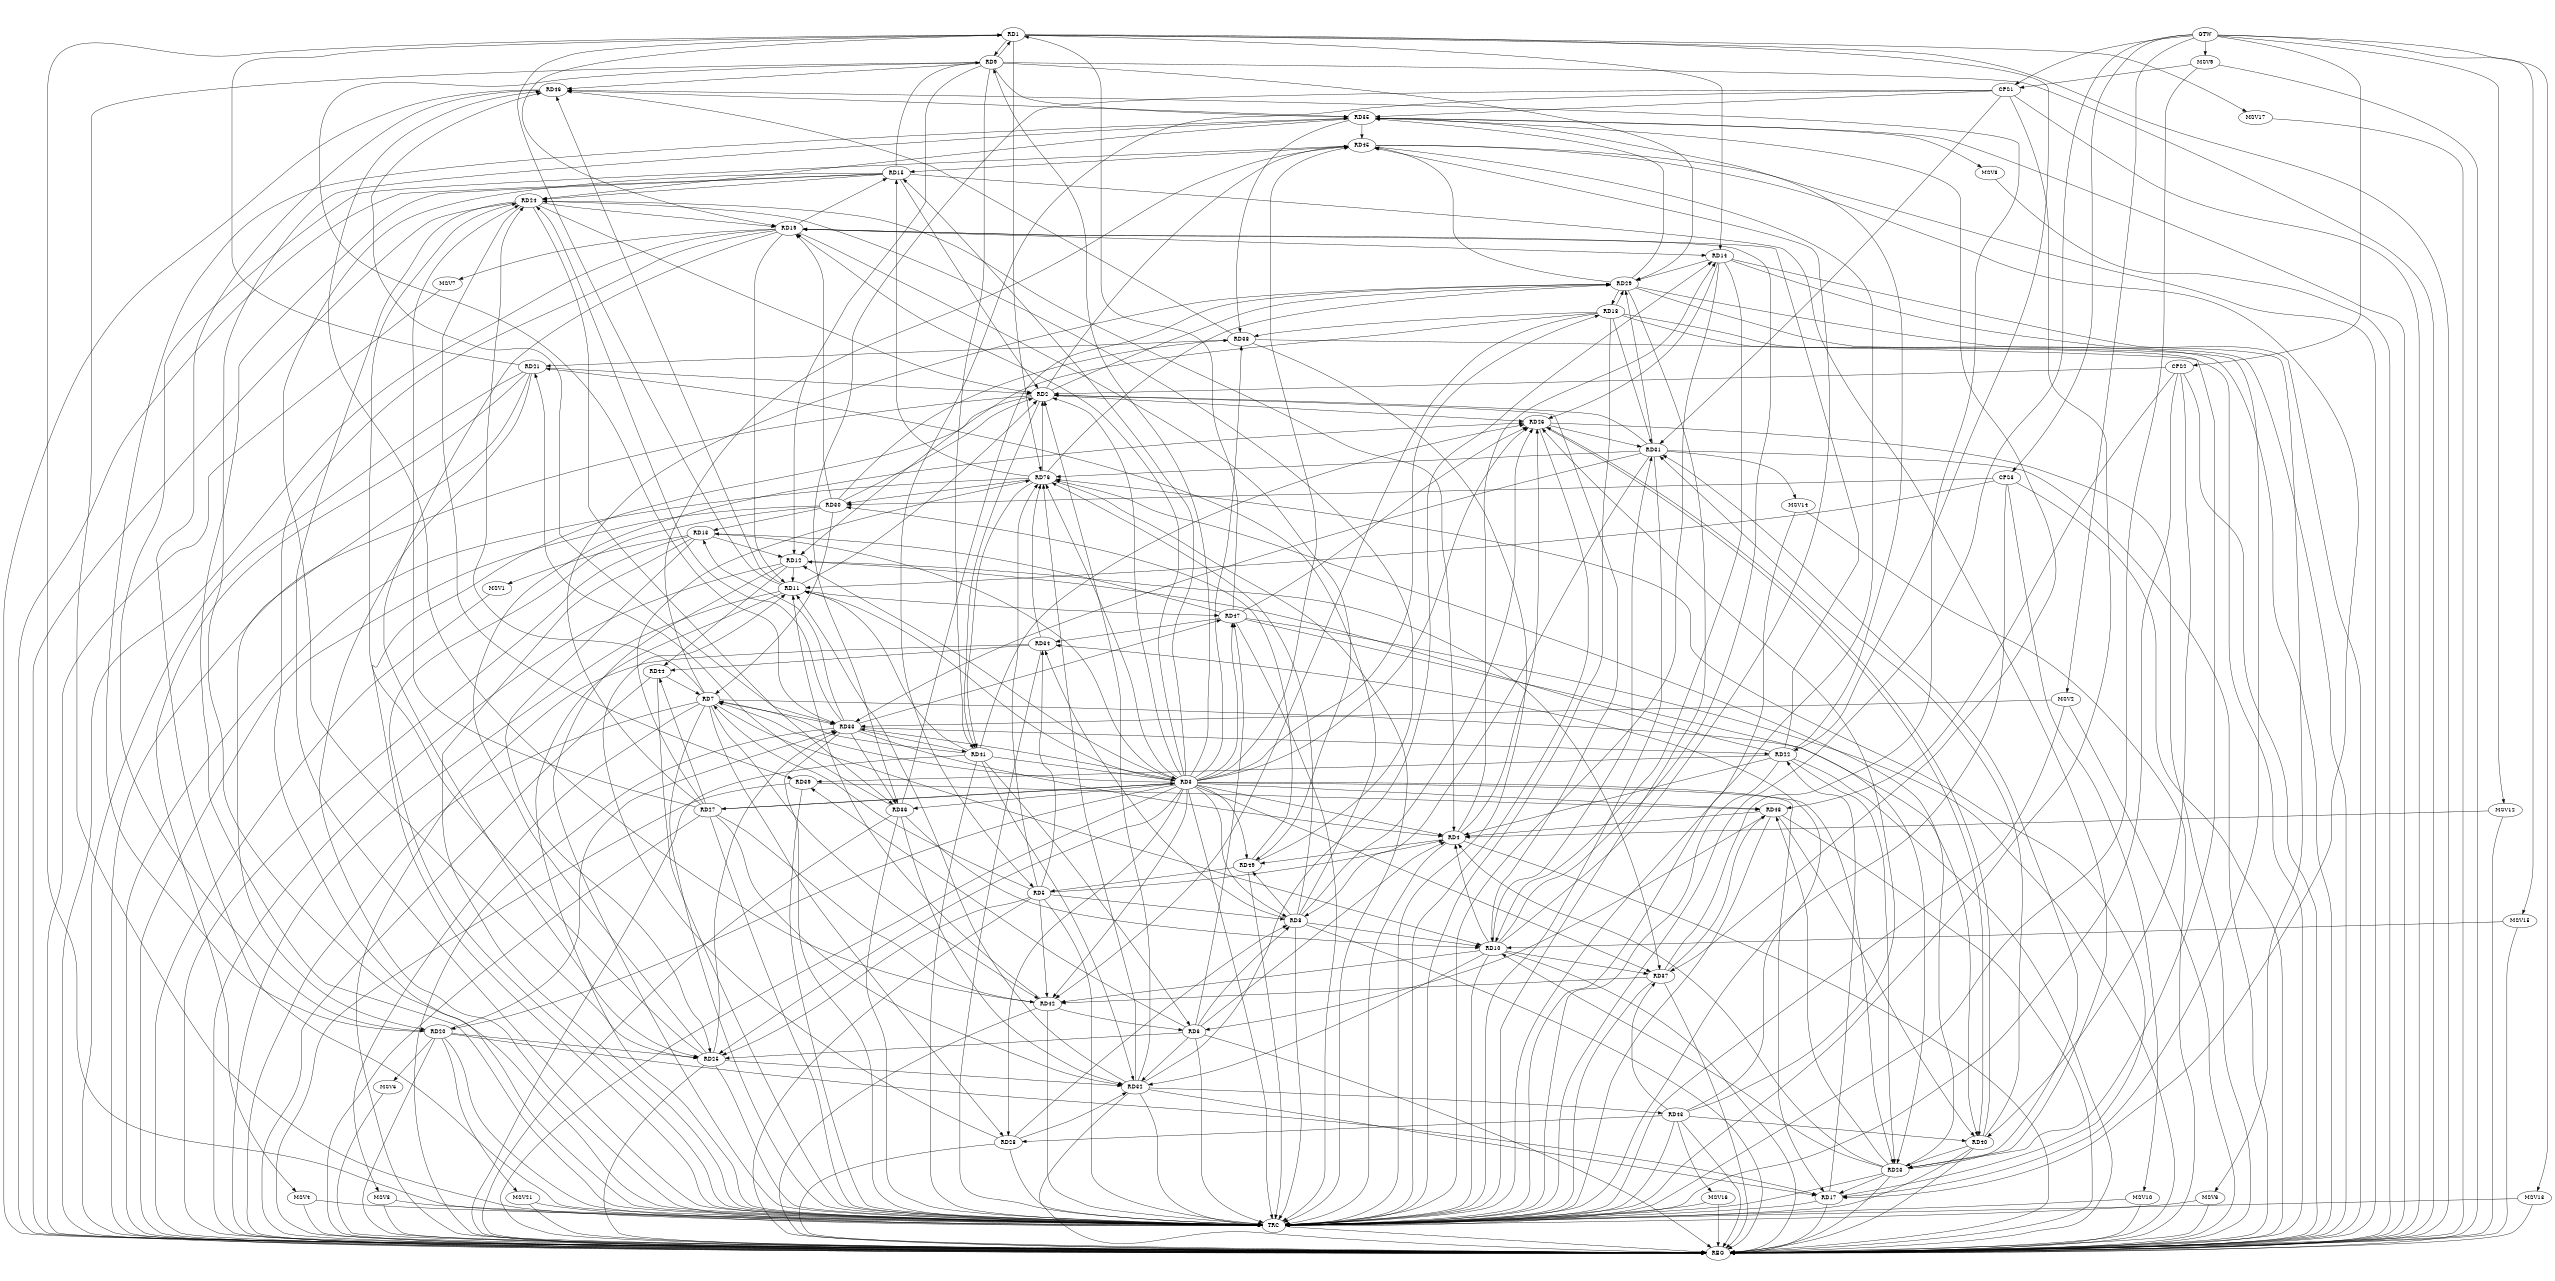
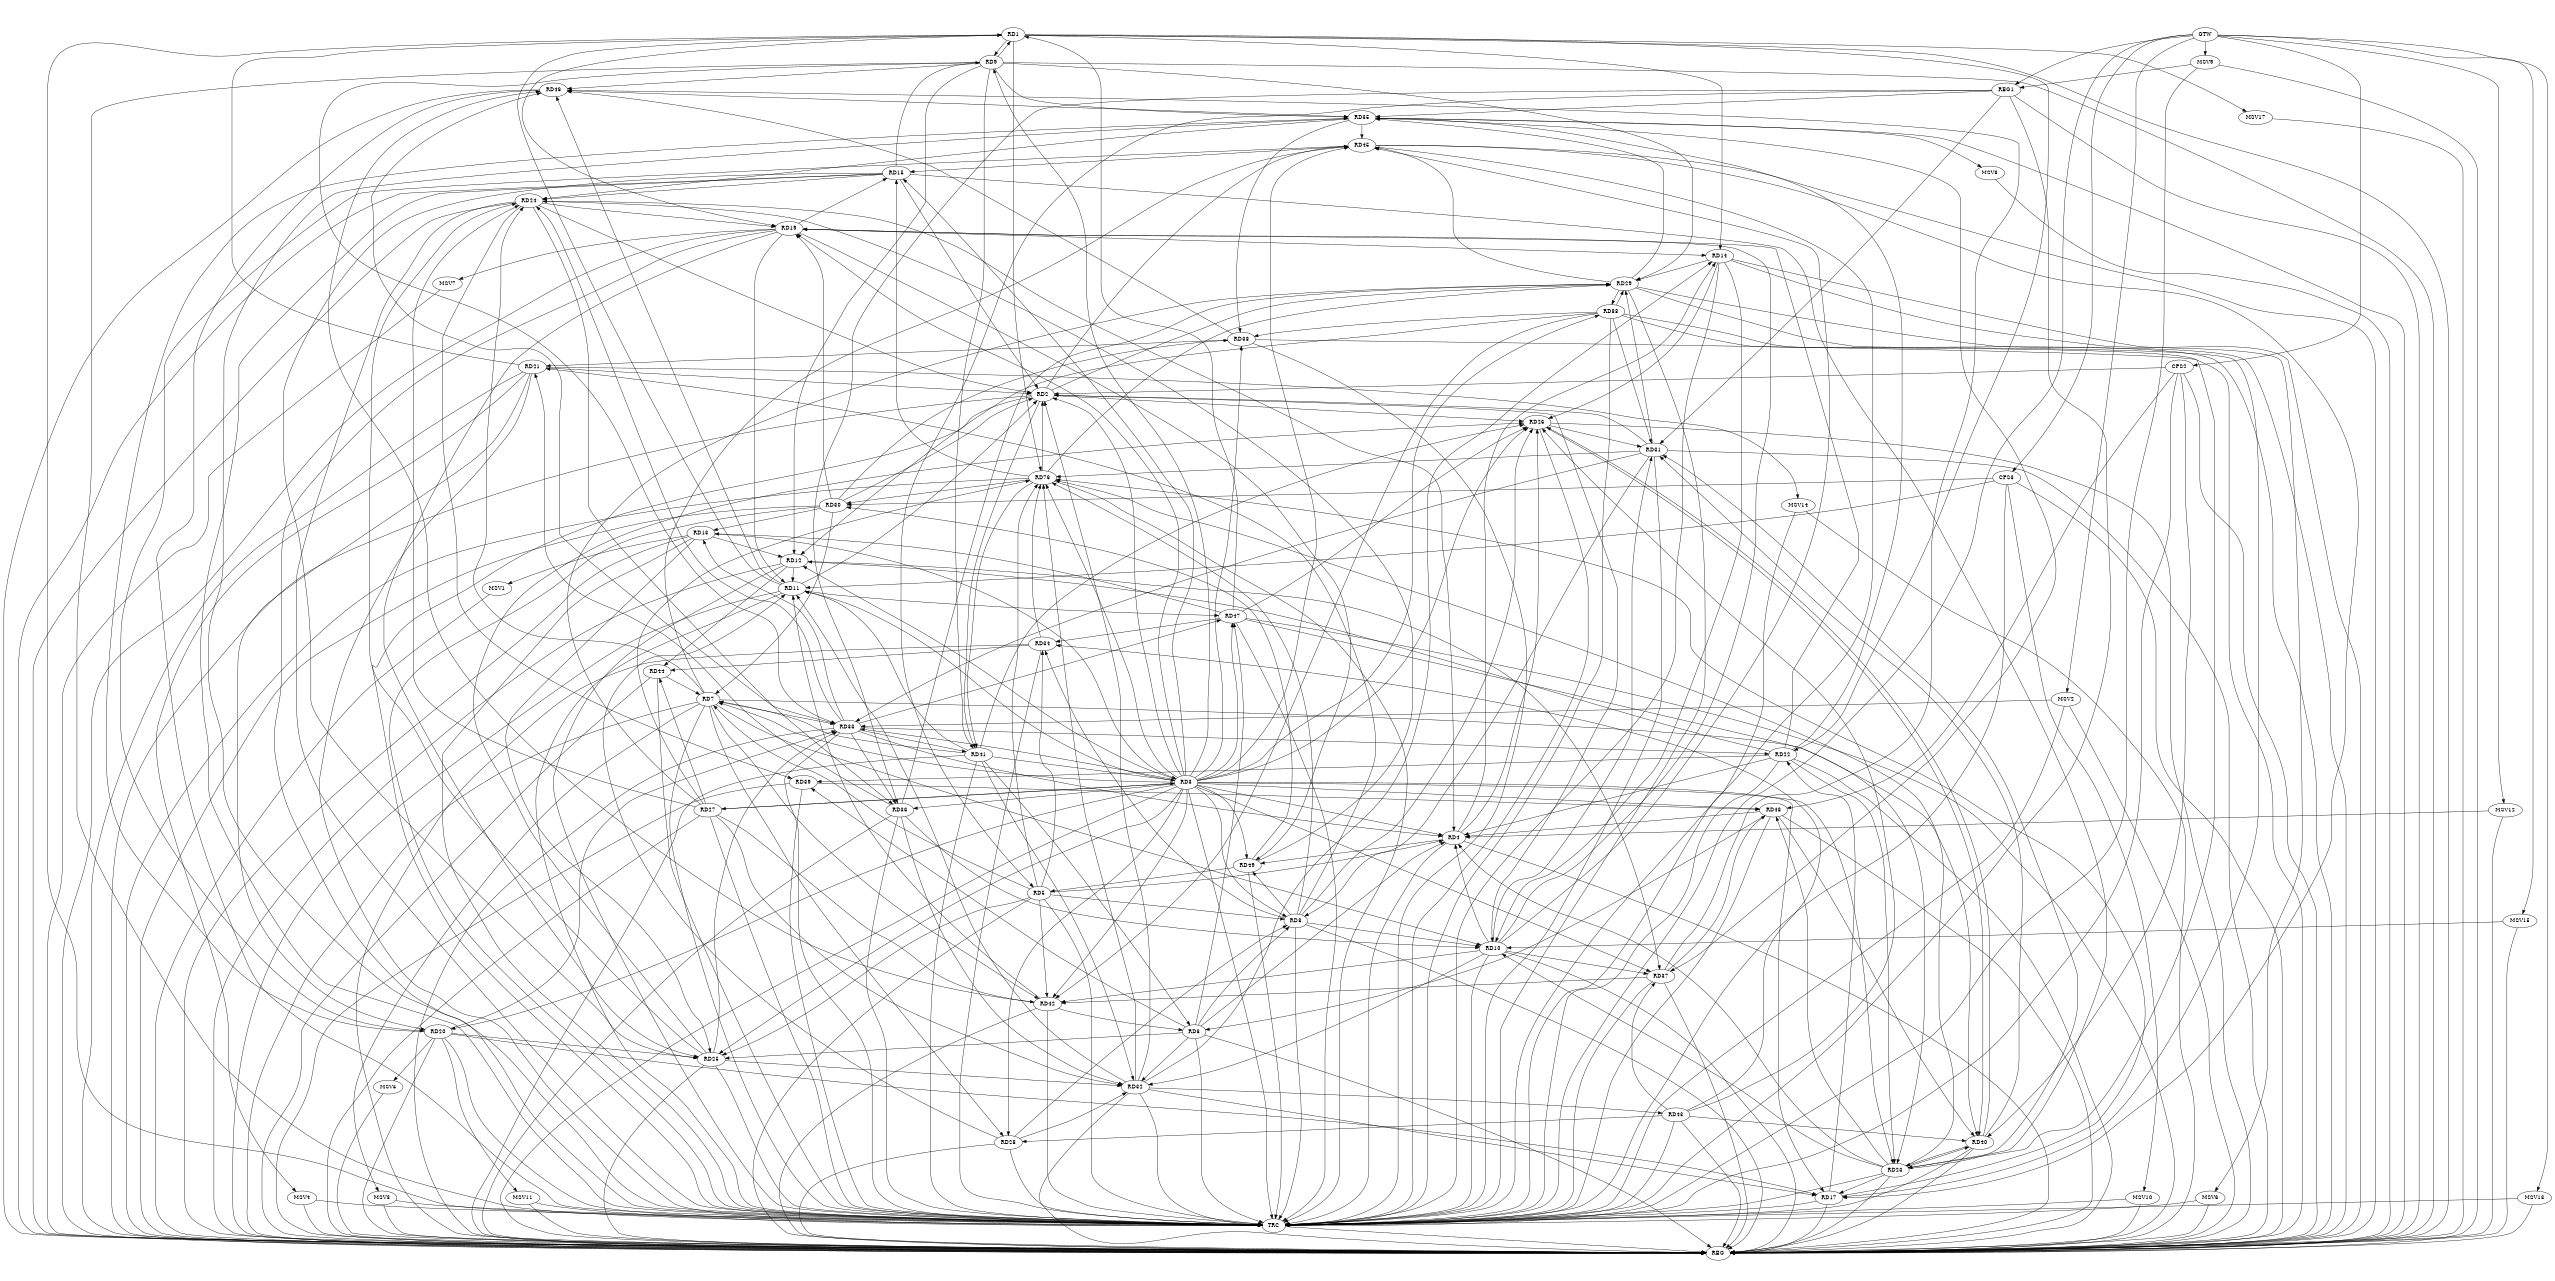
  strict digraph {
    n1 [label=RD1]
    n2 [label=RD9]
    n3 [label=RD14]
    n4 [label=RD76]
    n5 [label=RD19]
    n6 [label=RD22]
    n7 [label=REG]
    n8 [label=TRC]
    n9 [label=MSV17]
    n10 [label=RD29]
    n11 [label=RD41]
    n12 [label=RD12]
    n13 [label=RD33]
    n14 [label=RD35]
    n15 [label=RD46]
    n16 [label=RD10]
    n17 [label=RD26]
    n18 [label=MSV6]
    n19 [label=RD2]
    n20 [label=RD15]
    n21 [label=RD30]
    n22 [label=RD11]
    n23 [label=RD25]
    n24 [label=RD49]
    n25 [label=MSV7]
    n26 [label=RD4]
    n27 [label=RD23]
    n28 [label=RD39]
    n29 [label=RD45]
    n30 [label=RD42]
    n31 [label=RD32]
    n32 [label=RD31]
    n33 [label=RD37]
    n34 [label=RD40]
    n35 [label=RD17]
-   n36 [label=RD18]
+   n36 [label=RD88]
    n37 [label=RD36]
    n38 [label=RD21]
    n39 [label=RD3]
    n40 [label=RD7]
    n41 [label=RD6]
    n42 [label=RD8]
    n43 [label=RD20]
    n44 [label=RD27]
    n45 [label=RD28]
    n46 [label=RD38]
    n47 [label=RD47]
    n48 [label=RD48]
    n49 [label=RD24]
    n50 [label=MSV3]
    n51 [label=RD34]
    n52 [label=RD44]
    n53 [label=MSV5]
-   n54 [label=MSV21]
+   n54 [label=MSV11]
    n55 [label=RD13]
    n56 [label=RD5]
    n57 [label=RD43]
    n58 [label=MSV4]
    n59 [label=MSV8]
    n60 [label=MSV14]
    n61 [label=MSV1]
-   n62 [label=MSV16]
-   n63 [label=CPS1]
+   n63 [label=REG1]
    n64 [label=CPS2]
    n65 [label=CPS3]
    n66 [label=MSV10]
    n67 [label=GTW]
    n68 [label=MSV2]
    n69 [label=MSV9]
    n70 [label=MSV12]
    n71 [label=MSV13]
    n72 [label=MSV15]
    n1 -> n2
    n1 -> n3
    n1 -> n4
    n1 -> n5
    n1 -> n6
    n1 -> n7
    n1 -> n8
    n1 -> n9
    n2 -> n1
    n2 -> n7
    n2 -> n8
    n2 -> n10
    n2 -> n11
    n2 -> n12
    n2 -> n13
    n2 -> n14
    n2 -> n15
    n3 -> n7
    n3 -> n8
    n3 -> n10
    n3 -> n16
    n3 -> n17
    n3 -> n18
    n4 -> n7
    n4 -> n8
    n4 -> n10
    n4 -> n11
    n4 -> n19
    n4 -> n20
    n4 -> n21
    n5 -> n3
    n5 -> n7
    n5 -> n8
    n5 -> n20
    n5 -> n22
    n5 -> n23
    n5 -> n24
    n5 -> n25
    n6 -> n5
    n6 -> n7
    n6 -> n8
    n6 -> n12
    n6 -> n14
    n6 -> n26
    n6 -> n27
    n6 -> n28
    n8 -> n7
    n9 -> n7
    n10 -> n7
    n10 -> n8
    n10 -> n14
    n10 -> n29
    n10 -> n35
    n10 -> n36
    n11 -> n7
    n11 -> n8
    n11 -> n17
    n11 -> n22
    n11 -> n31
    n11 -> n39
    n11 -> n40
    n11 -> n41
    n12 -> n7
    n12 -> n8
    n12 -> n22
    n12 -> n33
    n12 -> n52
    n13 -> n6
    n13 -> n7
    n13 -> n8
    n13 -> n11
    n13 -> n15
    n13 -> n26
    n13 -> n37
    n13 -> n47
    n13 -> n49
    n13 -> n55
    n14 -> n7
    n14 -> n8
    n14 -> n29
    n14 -> n33
    n14 -> n46
    n14 -> n49
    n14 -> n59
    n15 -> n7
    n15 -> n8
    n15 -> n14
    n16 -> n5
    n16 -> n7
    n16 -> n8
    n16 -> n26
    n16 -> n29
    n16 -> n30
    n16 -> n31
    n16 -> n32
    n16 -> n33
    n17 -> n7
    n17 -> n8
    n17 -> n32
    n17 -> n34
    n18 -> n7
    n18 -> n8
    n19 -> n7
    n19 -> n8
    n19 -> n10
    n19 -> n11
    n19 -> n16
    n19 -> n17
    n19 -> n29
    n20 -> n2
    n20 -> n7
    n20 -> n8
    n20 -> n19
    n20 -> n23
    n20 -> n27
    n20 -> n49
    n21 -> n5
    n21 -> n7
    n21 -> n8
    n21 -> n19
    n21 -> n40
    n21 -> n46
    n21 -> n55
    n22 -> n1
    n22 -> n7
    n22 -> n8
    n22 -> n15
    n22 -> n19
    n22 -> n47
    n23 -> n7
    n23 -> n8
    n23 -> n13
    n23 -> n17
    n23 -> n31
    n23 -> n49
    n24 -> n8
    n24 -> n21
    n24 -> n49
    n24 -> n56
    n25 -> n7
    n26 -> n3
    n26 -> n7
    n26 -> n8
    n26 -> n17
    n26 -> n24
    n27 -> n4
    n27 -> n7
    n27 -> n8
    n27 -> n16
    n27 -> n26
    n27 -> n32
+   n27 -> n34
    n27 -> n35
    n27 -> n48
    n28 -> n7
    n28 -> n8
    n28 -> n48
    n29 -> n7
    n29 -> n8
    n29 -> n20
    n29 -> n35
    n29 -> n43
    n30 -> n7
    n30 -> n8
    n30 -> n15
    n30 -> n22
    n30 -> n41
    n31 -> n3
    n31 -> n4
    n31 -> n7
    n31 -> n8
    n31 -> n19
    n31 -> n22
    n31 -> n35
    n31 -> n57
    n32 -> n4
    n32 -> n7
    n32 -> n8
    n32 -> n10
    n32 -> n13
    n32 -> n19
    n32 -> n42
-   n32 -> n60
+   n38 -> n60
    n33 -> n7
    n33 -> n8
    n33 -> n15
    n33 -> n30
    n33 -> n48
    n34 -> n7
    n34 -> n8
    n34 -> n17
    n34 -> n27
    n34 -> n32
    n35 -> n4
    n35 -> n6
    n35 -> n7
    n35 -> n8
    n36 -> n7
    n36 -> n8
    n36 -> n10
    n36 -> n12
    n36 -> n27
    n36 -> n30
    n36 -> n32
    n36 -> n46
    n37 -> n7
    n37 -> n8
    n37 -> n10
    n37 -> n16
    n37 -> n31
    n37 -> n38
    n38 -> n1
    n38 -> n7
    n38 -> n8
    n38 -> n19
    n38 -> n43
    n38 -> n58
    n39 -> n2
    n39 -> n4
    n39 -> n5
    n39 -> n7
    n39 -> n8
    n39 -> n12
    n39 -> n13
    n39 -> n17
    n39 -> n19
    n39 -> n20
    n39 -> n22
    n39 -> n23
    n39 -> n24
    n39 -> n26
    n39 -> n27
    n39 -> n29
    n39 -> n30
    n39 -> n33
    n39 -> n35
    n39 -> n36
    n39 -> n37
    n39 -> n40
    n39 -> n42
    n39 -> n43
    n39 -> n44
    n39 -> n45
    n39 -> n46
    n39 -> n47
    n39 -> n48
    n40 -> n7
    n40 -> n8
    n40 -> n13
    n40 -> n16
    n40 -> n29
    n40 -> n30
    n40 -> n34
    n40 -> n45
    n40 -> n49
    n40 -> n50
    n41 -> n7
    n41 -> n8
    n41 -> n23
    n41 -> n26
    n41 -> n28
    n41 -> n31
    n41 -> n42
    n41 -> n47
    n42 -> n4
    n42 -> n7
    n42 -> n8
    n42 -> n16
    n42 -> n17
    n42 -> n24
    n42 -> n38
    n42 -> n51
    n43 -> n7
    n43 -> n8
    n43 -> n13
    n43 -> n14
    n43 -> n23
    n43 -> n35
    n43 -> n53
    n43 -> n54
    n44 -> n4
    n44 -> n7
    n44 -> n8
    n44 -> n10
    n44 -> n30
    n44 -> n31
    n44 -> n39
    n44 -> n49
    n44 -> n52
    n45 -> n7
    n45 -> n8
    n45 -> n22
    n45 -> n31
    n45 -> n42
    n46 -> n7
    n46 -> n8
    n46 -> n15
    n46 -> n38
    n47 -> n1
    n47 -> n7
    n47 -> n8
    n47 -> n17
    n47 -> n27
    n47 -> n51
    n47 -> n55
    n48 -> n7
    n48 -> n8
    n48 -> n26
    n48 -> n34
    n48 -> n41
    n49 -> n5
    n49 -> n7
    n49 -> n8
    n49 -> n19
    n49 -> n26
    n49 -> n28
    n49 -> n37
    n50 -> n7
    n50 -> n8
    n51 -> n4
    n51 -> n7
    n51 -> n8
    n51 -> n52
    n52 -> n7
    n52 -> n8
    n52 -> n40
    n53 -> n7
    n54 -> n7
    n54 -> n8
    n55 -> n7
    n55 -> n8
    n55 -> n12
    n55 -> n23
    n55 -> n39
    n55 -> n61
    n56 -> n4
    n56 -> n7
    n56 -> n8
    n56 -> n23
    n56 -> n26
    n56 -> n30
    n56 -> n40
    n56 -> n42
    n56 -> n51
    n57 -> n7
    n57 -> n8
    n57 -> n17
    n57 -> n33
    n57 -> n34
    n57 -> n45
    n57 -> n51
-   n57 -> n62
    n58 -> n7
    n58 -> n8
    n59 -> n7
    n60 -> n7
    n60 -> n8
    n61 -> n7
-   n62 -> n7
-   n62 -> n8
    n63 -> n7
    n63 -> n8
    n63 -> n14
    n63 -> n32
    n63 -> n37
    n63 -> n56
    n64 -> n7
    n64 -> n8
    n64 -> n19
    n64 -> n34
    n64 -> n48
    n65 -> n7
    n65 -> n8
    n65 -> n21
    n65 -> n22
    n65 -> n66
    n66 -> n7
    n66 -> n8
    n67 -> n8
    n67 -> n63
    n67 -> n64
    n67 -> n65
    n67 -> n68
    n67 -> n69
    n67 -> n70
    n67 -> n71
    n67 -> n72
    n68 -> n7
    n68 -> n8
    n68 -> n13
    n69 -> n7
    n69 -> n8
    n69 -> n63
    n70 -> n7
    n70 -> n26
    n71 -> n7
    n71 -> n8
    n72 -> n7
    n72 -> n16
  }
